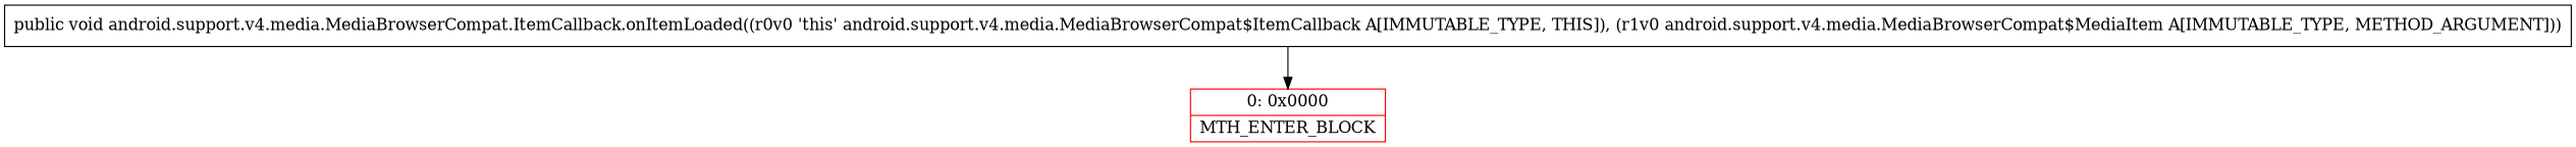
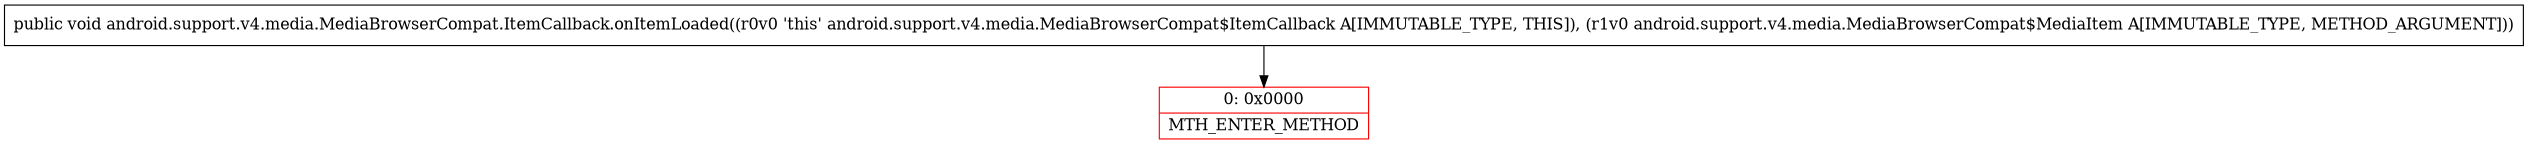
  digraph {
    node [shape=record]
-   n1 [color=red label="{0\:\ 0x0000|MTH_ENTER_BLOCK\l}"]
+   n1 [color=red label="{0\:\ 0x0000|MTH_ENTER_METHOD\l}"]
    n2 [label="{public void android.support.v4.media.MediaBrowserCompat.ItemCallback.onItemLoaded((r0v0 'this' android.support.v4.media.MediaBrowserCompat$ItemCallback A[IMMUTABLE_TYPE, THIS]), (r1v0 android.support.v4.media.MediaBrowserCompat$MediaItem A[IMMUTABLE_TYPE, METHOD_ARGUMENT])) }"]
    subgraph cluster_1 {
      label="R(0)"
    }
    n2 -> n1
  }
